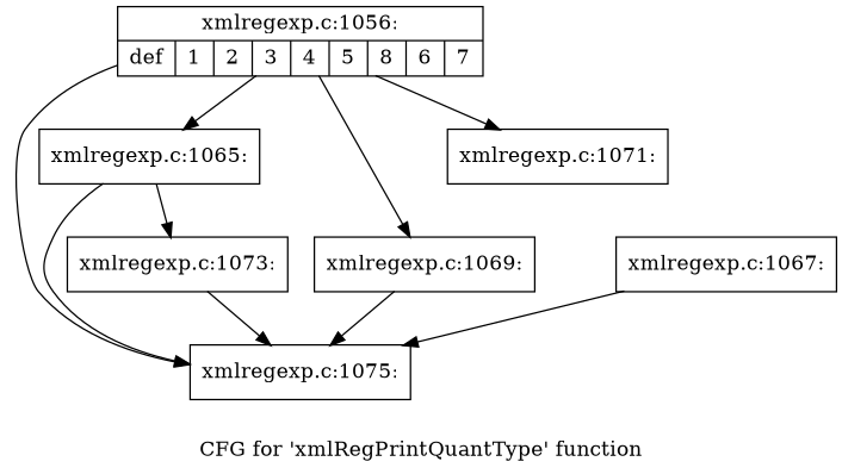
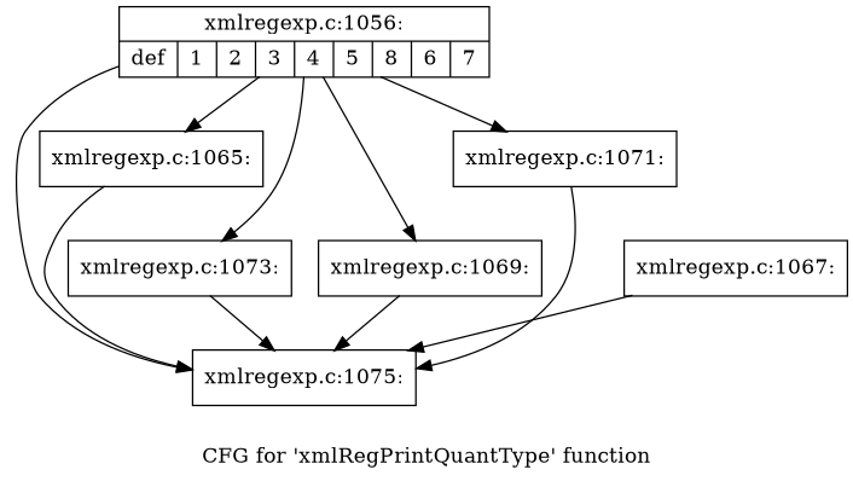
  digraph {
    label="CFG for 'xmlRegPrintQuantType' function"
    node [shape=record]
    n1 [label="{xmlregexp.c:1056:|{<s0>def|<s1>1|<s2>2|<s3>3|<s4>4|<s5>5|<s6>8|<s7>6|<s8>7}}"]
    n2 [label="{xmlregexp.c:1075:}"]
    n3 [label="{xmlregexp.c:1065:}"]
    n4 [label="{xmlregexp.c:1069:}"]
    n5 [label="{xmlregexp.c:1071:}"]
    n6 [label="{xmlregexp.c:1073:}"]
    n7 [label="{xmlregexp.c:1067:}"]
    n1 -> n2
    n1 -> n3
    n1 -> n4
    n1 -> n5
-   n3 -> n6
+   n1 -> n6
    n3 -> n2
    n4 -> n2
+   n5 -> n2
    n6 -> n2
    n7 -> n2
  }
